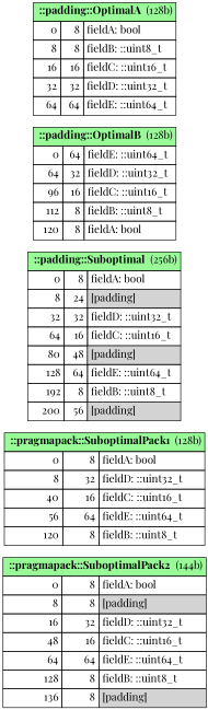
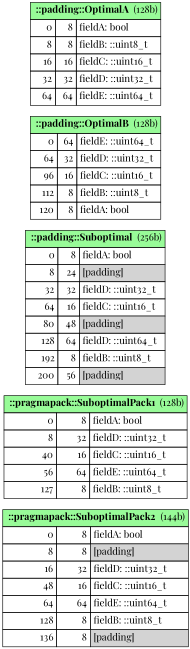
  digraph {
    fontname="Playfair Display"
    rankdir=LR
    ranksep=2
    node [fontname="Playfair Display" fontsize=16 shape=plain]
    n1 [label=<<table border="0" cellborder="1" cellspacing="0" cellpadding="4">             <tr> <td colspan="3" bgcolor="PaleGreen" port='-1'> <b>::pragmapack::SuboptimalPack2</b>  (144b)</td> </tr>             <tr> <td align="right" port='in_0'>0</td> <td align="right">8</td> <td align="left" port='out_0'>fieldA: bool</td> </tr>             <tr> <td align="right" port='in_1'>8</td> <td align="right">8</td> <td align="left" bgcolor='lightgray' port='out_1'>[padding]</td> </tr>             <tr> <td align="right" port='in_2'>16</td> <td align="right">32</td> <td align="left" port='out_2'>fieldD: ::uint32_t</td> </tr>             <tr> <td align="right" port='in_3'>48</td> <td align="right">16</td> <td align="left" port='out_3'>fieldC: ::uint16_t</td> </tr>             <tr> <td align="right" port='in_4'>64</td> <td align="right">64</td> <td align="left" port='out_4'>fieldE: ::uint64_t</td> </tr>             <tr> <td align="right" port='in_5'>128</td> <td align="right">8</td> <td align="left" port='out_5'>fieldB: ::uint8_t</td> </tr>             <tr> <td align="right" port='in_6'>136</td> <td align="right">8</td> <td align="left" bgcolor='lightgray' port='out_6'>[padding]</td> </tr>         </table>>]
-   n2 [label=<<table border="0" cellborder="1" cellspacing="0" cellpadding="4">             <tr> <td colspan="3" bgcolor="PaleGreen" port='-1'> <b>::pragmapack::SuboptimalPack1</b>  (128b)</td> </tr>             <tr> <td align="right" port='in_0'>0</td> <td align="right">8</td> <td align="left" port='out_0'>fieldA: bool</td> </tr>             <tr> <td align="right" port='in_1'>8</td> <td align="right">32</td> <td align="left" port='out_1'>fieldD: ::uint32_t</td> </tr>             <tr> <td align="right" port='in_2'>40</td> <td align="right">16</td> <td align="left" port='out_2'>fieldC: ::uint16_t</td> </tr>             <tr> <td align="right" port='in_3'>56</td> <td align="right">64</td> <td align="left" port='out_3'>fieldE: ::uint64_t</td> </tr>             <tr> <td align="right" port='in_4'>120</td> <td align="right">8</td> <td align="left" port='out_4'>fieldB: ::uint8_t</td> </tr>         </table>>]
-   n3 [label=<<table border="0" cellborder="1" cellspacing="0" cellpadding="4">             <tr> <td colspan="3" bgcolor="PaleGreen" port='-1'> <b>::padding::Suboptimal</b>  (256b)</td> </tr>             <tr> <td align="right" port='in_0'>0</td> <td align="right">8</td> <td align="left" port='out_0'>fieldA: bool</td> </tr>             <tr> <td align="right" port='in_1'>8</td> <td align="right">24</td> <td align="left" bgcolor='lightgray' port='out_1'>[padding]</td> </tr>             <tr> <td align="right" port='in_2'>32</td> <td align="right">32</td> <td align="left" port='out_2'>fieldD: ::uint32_t</td> </tr>             <tr> <td align="right" port='in_3'>64</td> <td align="right">16</td> <td align="left" port='out_3'>fieldC: ::uint16_t</td> </tr>             <tr> <td align="right" port='in_4'>80</td> <td align="right">48</td> <td align="left" bgcolor='lightgray' port='out_4'>[padding]</td> </tr>             <tr> <td align="right" port='in_5'>128</td> <td align="right">64</td> <td align="left" port='out_5'>fieldE: ::uint64_t</td> </tr>             <tr> <td align="right" port='in_6'>192</td> <td align="right">8</td> <td align="left" port='out_6'>fieldB: ::uint8_t</td> </tr>             <tr> <td align="right" port='in_7'>200</td> <td align="right">56</td> <td align="left" bgcolor='lightgray' port='out_7'>[padding]</td> </tr>         </table>>]
+   n2 [label=<<table border="0" cellborder="1" cellspacing="0" cellpadding="4">             <tr> <td colspan="3" bgcolor="PaleGreen" port='-1'> <b>::pragmapack::SuboptimalPack1</b>  (128b)</td> </tr>             <tr> <td align="right" port='in_0'>0</td> <td align="right">8</td> <td align="left" port='out_0'>fieldA: bool</td> </tr>             <tr> <td align="right" port='in_1'>8</td> <td align="right">32</td> <td align="left" port='out_1'>fieldD: ::uint32_t</td> </tr>             <tr> <td align="right" port='in_2'>40</td> <td align="right">16</td> <td align="left" port='out_2'>fieldC: ::uint16_t</td> </tr>             <tr> <td align="right" port='in_3'>56</td> <td align="right">64</td> <td align="left" port='out_3'>fieldE: ::uint64_t</td> </tr>             <tr> <td align="right" port='in_4'>127</td> <td align="right">8</td> <td align="left" port='out_4'>fieldB: ::uint8_t</td> </tr>         </table>>]
+   n3 [label=<<table border="0" cellborder="1" cellspacing="0" cellpadding="4">             <tr> <td colspan="3" bgcolor="PaleGreen" port='-1'> <b>::padding::Suboptimal</b>  (256b)</td> </tr>             <tr> <td align="right" port='in_0'>0</td> <td align="right">8</td> <td align="left" port='out_0'>fieldA: bool</td> </tr>             <tr> <td align="right" port='in_1'>8</td> <td align="right">24</td> <td align="left" bgcolor='lightgray' port='out_1'>[padding]</td> </tr>             <tr> <td align="right" port='in_2'>32</td> <td align="right">32</td> <td align="left" port='out_2'>fieldD: ::uint32_t</td> </tr>             <tr> <td align="right" port='in_3'>64</td> <td align="right">16</td> <td align="left" port='out_3'>fieldC: ::uint16_t</td> </tr>             <tr> <td align="right" port='in_4'>80</td> <td align="right">48</td> <td align="left" bgcolor='lightgray' port='out_4'>[padding]</td> </tr>             <tr> <td align="right" port='in_5'>128</td> <td align="right">64</td> <td align="left" port='out_5'>fieldD: ::uint64_t</td> </tr>             <tr> <td align="right" port='in_6'>192</td> <td align="right">8</td> <td align="left" port='out_6'>fieldB: ::uint8_t</td> </tr>             <tr> <td align="right" port='in_7'>200</td> <td align="right">56</td> <td align="left" bgcolor='lightgray' port='out_7'>[padding]</td> </tr>         </table>>]
    n4 [label=<<table border="0" cellborder="1" cellspacing="0" cellpadding="4">             <tr> <td colspan="3" bgcolor="PaleGreen" port='-1'> <b>::padding::OptimalB</b>  (128b)</td> </tr>             <tr> <td align="right" port='in_0'>0</td> <td align="right">64</td> <td align="left" port='out_0'>fieldE: ::uint64_t</td> </tr>             <tr> <td align="right" port='in_1'>64</td> <td align="right">32</td> <td align="left" port='out_1'>fieldD: ::uint32_t</td> </tr>             <tr> <td align="right" port='in_2'>96</td> <td align="right">16</td> <td align="left" port='out_2'>fieldC: ::uint16_t</td> </tr>             <tr> <td align="right" port='in_3'>112</td> <td align="right">8</td> <td align="left" port='out_3'>fieldB: ::uint8_t</td> </tr>             <tr> <td align="right" port='in_4'>120</td> <td align="right">8</td> <td align="left" port='out_4'>fieldA: bool</td> </tr>         </table>>]
    n5 [label=<<table border="0" cellborder="1" cellspacing="0" cellpadding="4">             <tr> <td colspan="3" bgcolor="PaleGreen" port='-1'> <b>::padding::OptimalA</b>  (128b)</td> </tr>             <tr> <td align="right" port='in_0'>0</td> <td align="right">8</td> <td align="left" port='out_0'>fieldA: bool</td> </tr>             <tr> <td align="right" port='in_1'>8</td> <td align="right">8</td> <td align="left" port='out_1'>fieldB: ::uint8_t</td> </tr>             <tr> <td align="right" port='in_2'>16</td> <td align="right">16</td> <td align="left" port='out_2'>fieldC: ::uint16_t</td> </tr>             <tr> <td align="right" port='in_3'>32</td> <td align="right">32</td> <td align="left" port='out_3'>fieldD: ::uint32_t</td> </tr>             <tr> <td align="right" port='in_4'>64</td> <td align="right">64</td> <td align="left" port='out_4'>fieldE: ::uint64_t</td> </tr>         </table>>]
  }
